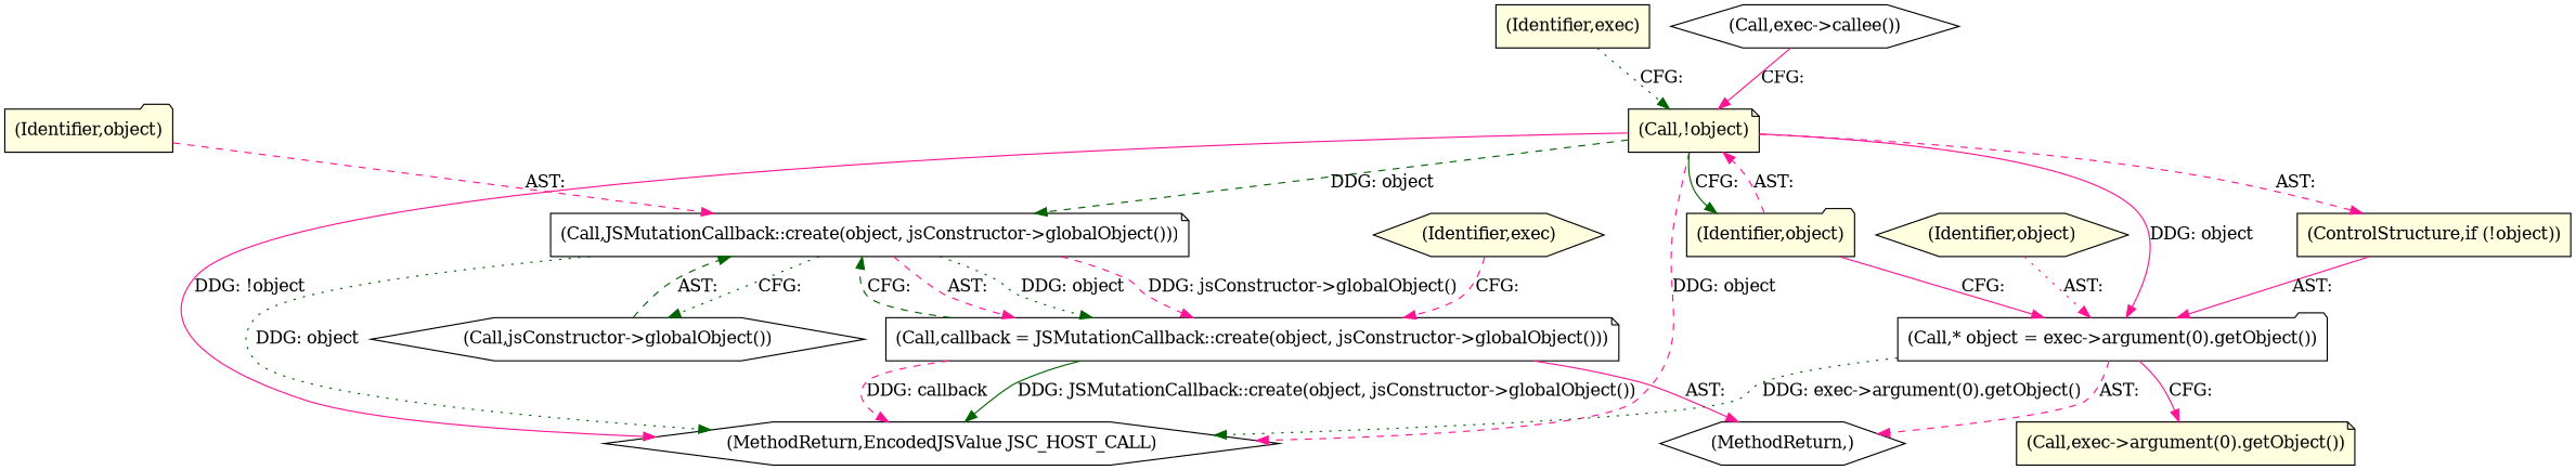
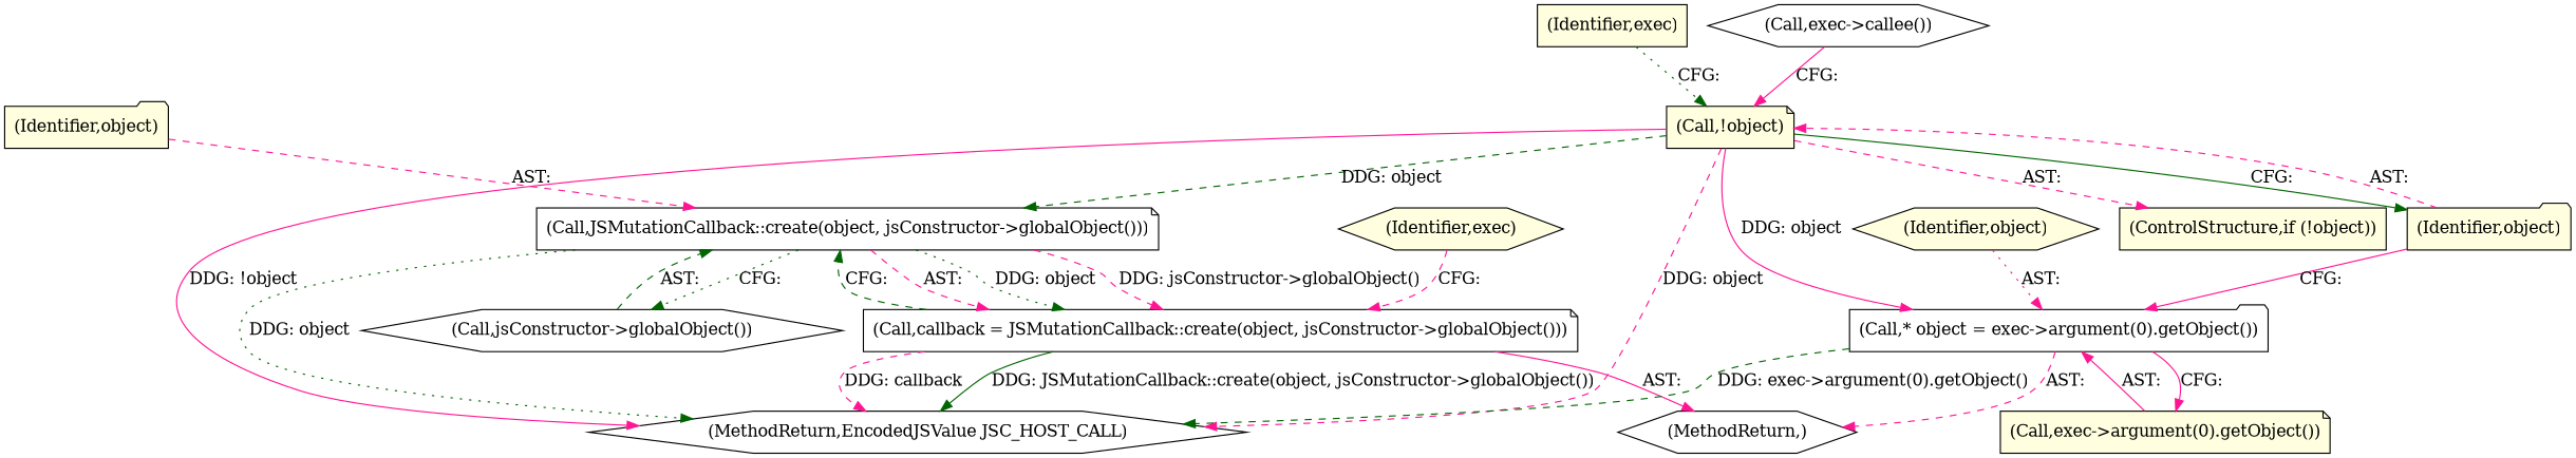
  digraph {
    node [fillcolor=lightyellow shape=hexagon style=filled]
    edge [color=deeppink style=dashed]
    n1 [fillcolor=white label="(Call,JSMutationCallback::create(object, jsConstructor->globalObject()))" shape=note]
    n2 [fillcolor=white label="(Call,callback = JSMutationCallback::create(object, jsConstructor->globalObject()))" shape=note]
    n3 [fillcolor=white label="(MethodReturn,EncodedJSValue JSC_HOST_CALL)"]
    n4 [fillcolor=white label="(Call,jsConstructor->globalObject())"]
    n5 [fillcolor=white label="(MethodReturn,)"]
    n6 [label="(Call,!object)" shape=note]
    n7 [label="(ControlStructure,if (!object))" shape=box]
    n8 [label="(Identifier,object)" shape=folder]
    n9 [fillcolor=white label="(Call,* object = exec->argument(0).getObject())" shape=folder]
    n10 [label="(Call,exec->argument(0).getObject())" shape=note]
    n11 [label="(Identifier,exec)" shape=box]
    n12 [label="(Identifier,object)"]
    n13 [label="(Identifier,exec)"]
    n14 [fillcolor=white label="(Call,exec->callee())"]
    n15 [label="(Identifier,object)" shape=folder]
    n1 -> n2 [label="AST: "]
    n1 -> n2 [color=darkgreen label="DDG: object" style=dotted]
    n1 -> n2 [label="DDG: jsConstructor->globalObject()"]
    n1 -> n3 [color=darkgreen label="DDG: object" style=dotted]
    n1 -> n4 [color=darkgreen label="CFG: " style=dotted]
    n2 -> n1 [color=darkgreen label="CFG: "]
    n2 -> n3 [color=darkgreen label="DDG: JSMutationCallback::create(object, jsConstructor->globalObject())" style=solid]
    n2 -> n3 [label="DDG: callback"]
    n2 -> n5 [label="AST: " style=solid]
    n4 -> n1 [color=darkgreen label="AST: "]
    n6 -> n1 [color=darkgreen label="DDG: object"]
    n6 -> n3 [label="DDG: !object" style=solid]
    n6 -> n3 [label="DDG: object"]
    n6 -> n7 [label="AST: "]
    n6 -> n8 [color=darkgreen label="CFG: " style=solid]
    n6 -> n9 [label="DDG: object" style=solid]
    n8 -> n6 [label="AST: "]
    n8 -> n9 [label="CFG: " style=solid]
-   n9 -> n3 [color=darkgreen label="DDG: exec->argument(0).getObject()" style=dotted]
+   n9 -> n3 [color=darkgreen label="DDG: exec->argument(0).getObject()"]
    n9 -> n5 [label="AST: "]
    n9 -> n10 [label="CFG: " style=solid]
-   n7 -> n9 [label="AST: " style=solid]
+   n10 -> n9 [label="AST: " style=solid]
    n11 -> n6 [color=darkgreen label="CFG: " style=dotted]
    n12 -> n9 [label="AST: " style=dotted]
    n13 -> n2 [label="CFG: "]
    n14 -> n6 [label="CFG: " style=solid]
    n15 -> n1 [label="AST: "]
  }
